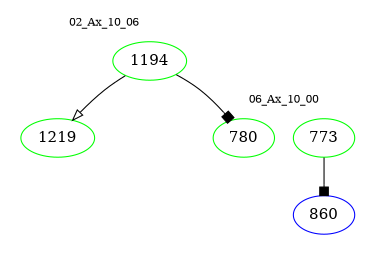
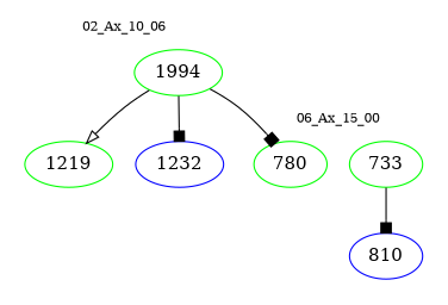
  digraph {
    node [color=green]
    edge [arrowhead=box color=black]
-   n1 [label=773]
-   n2 [color=blue label=860]
+   n1 [label=733]
+   n2 [color=blue label=810]
    n3 [label=780]
-   n4 [label=1194]
+   n4 [label=1994]
    n5 [label=1219]
+   n6 [color=blue label=1232]
    subgraph cluster_1 {
      color=white
      fontsize=10
-     label="06_Ax_10_00"
+     label="06_Ax_15_00"
      n1
      n2
      n3
    }
    subgraph cluster_2 {
      color=white
      fontsize=10
      label="02_Ax_10_06"
      n4
      n5
+     n6
    }
    n1 -> n2
    n4 -> n3
    n4 -> n5 [arrowhead=onormal]
+   n4 -> n6
  }
